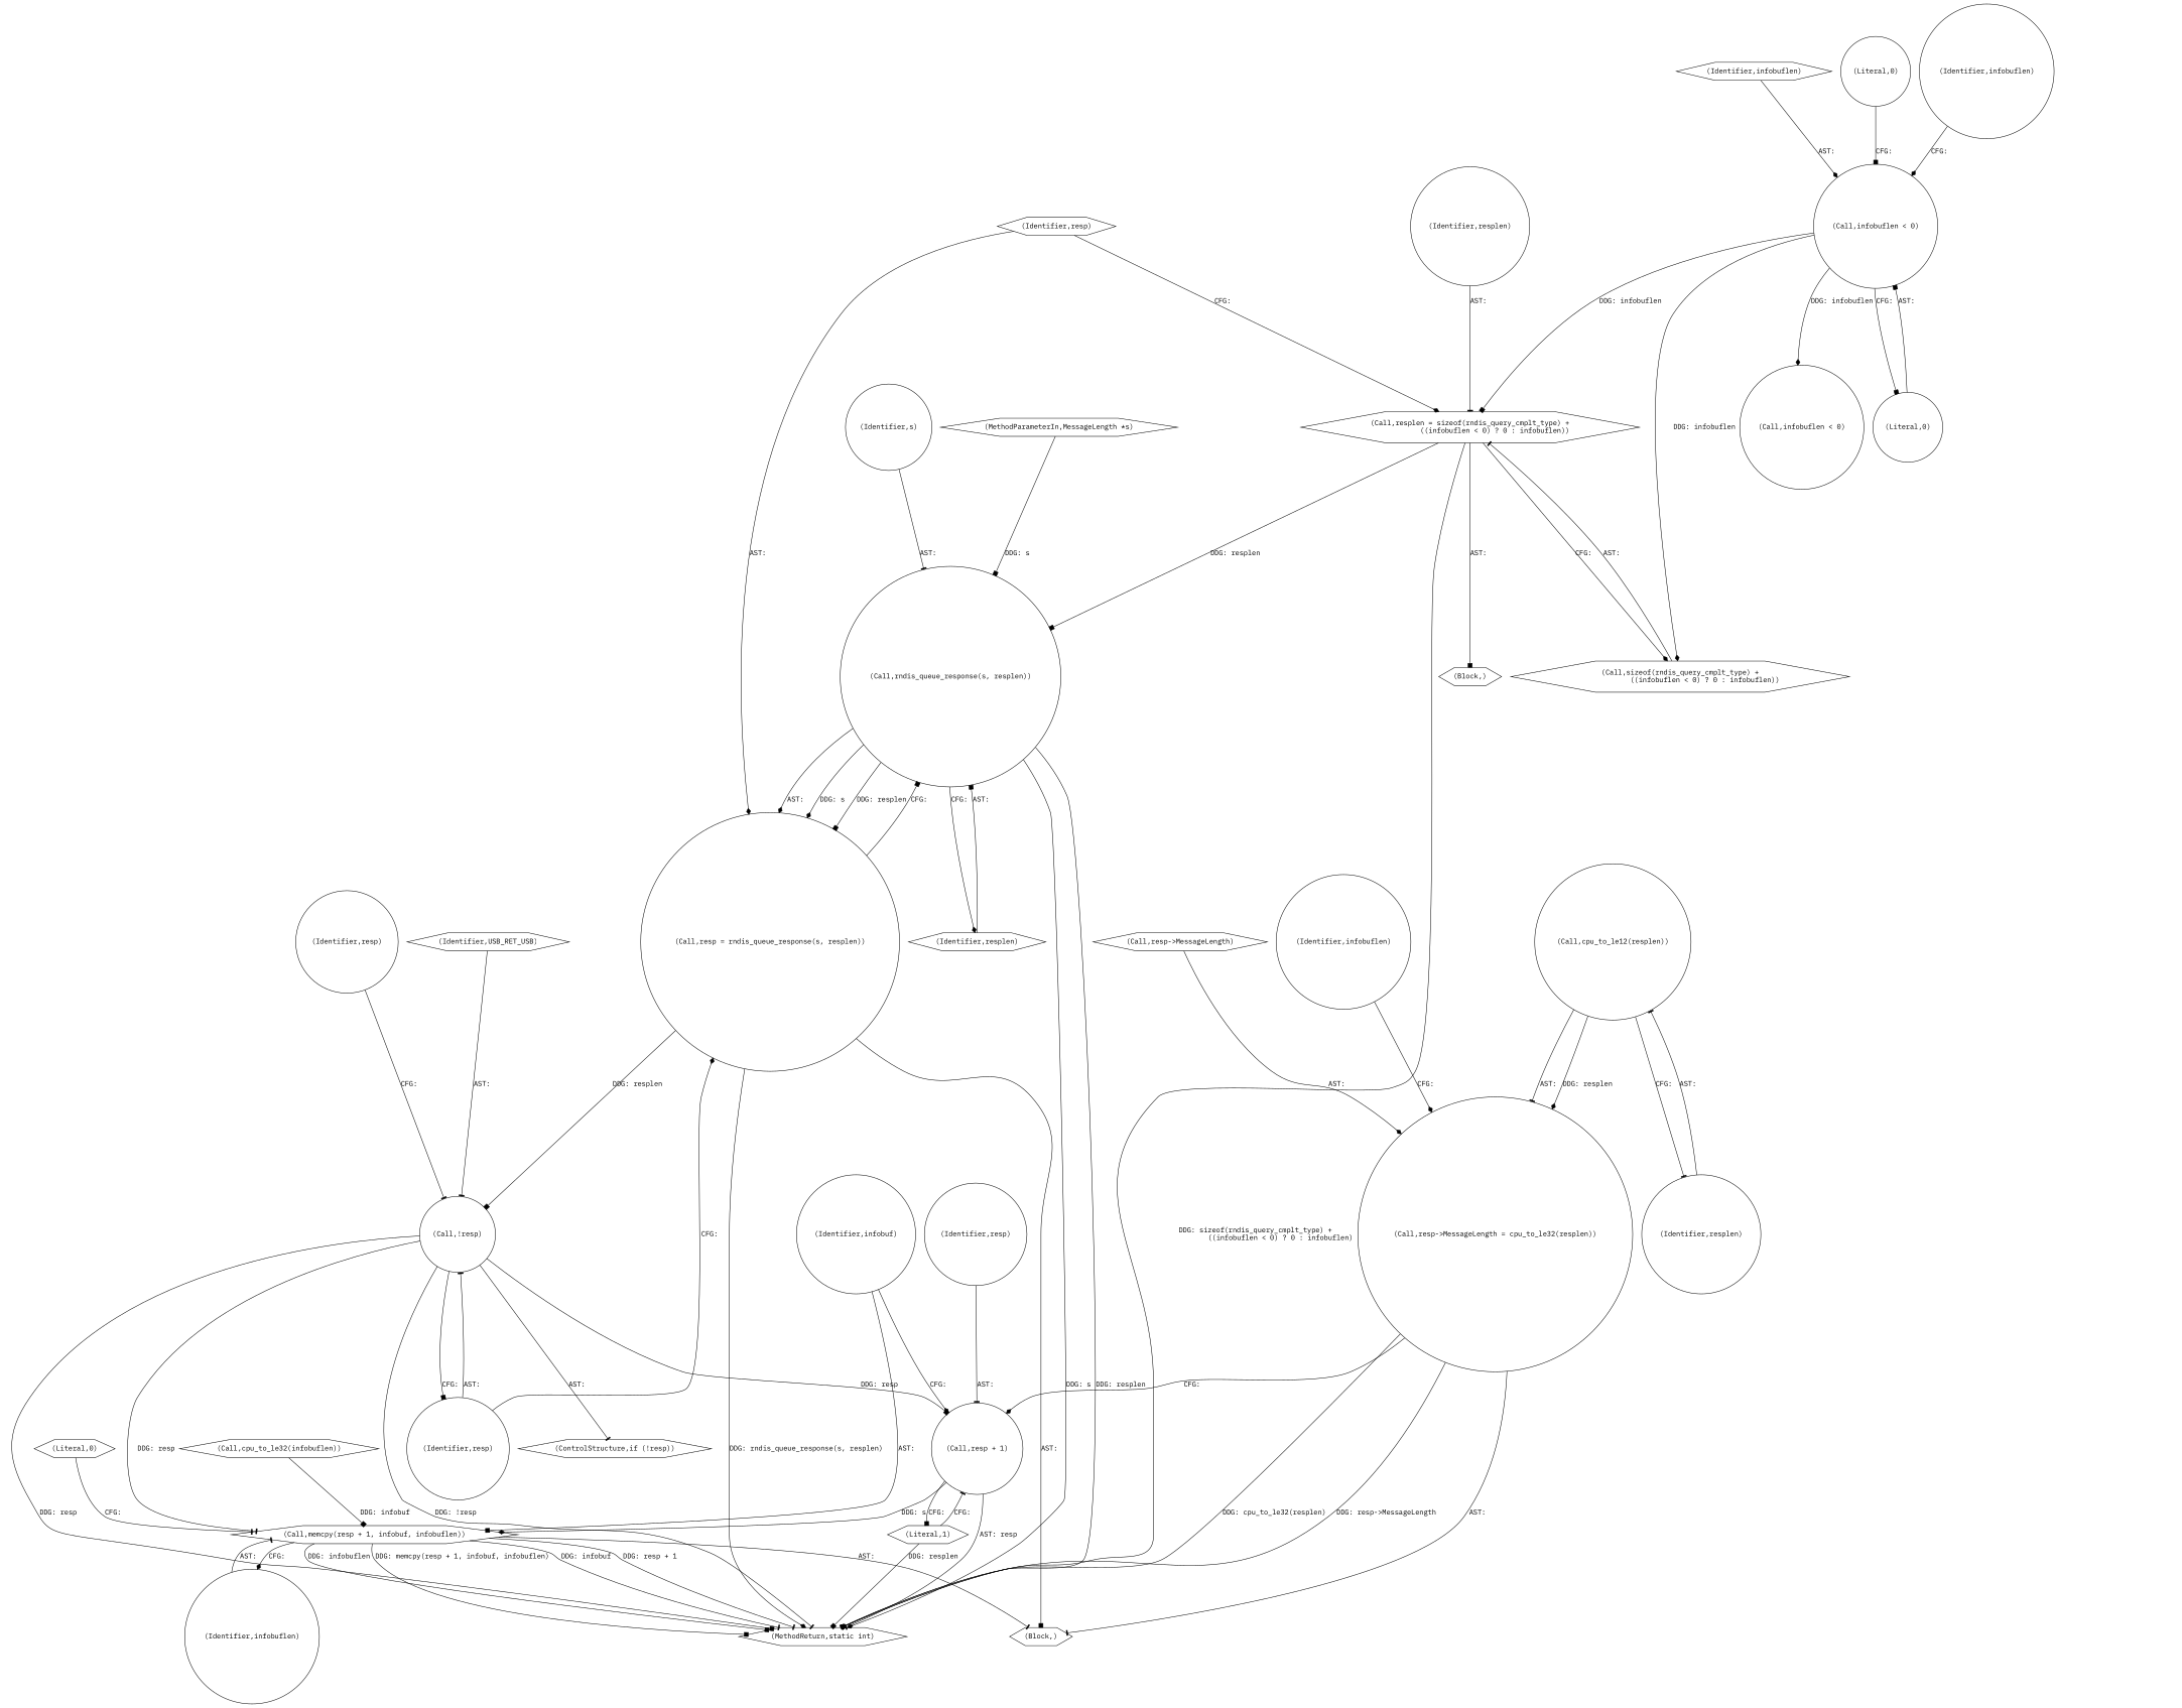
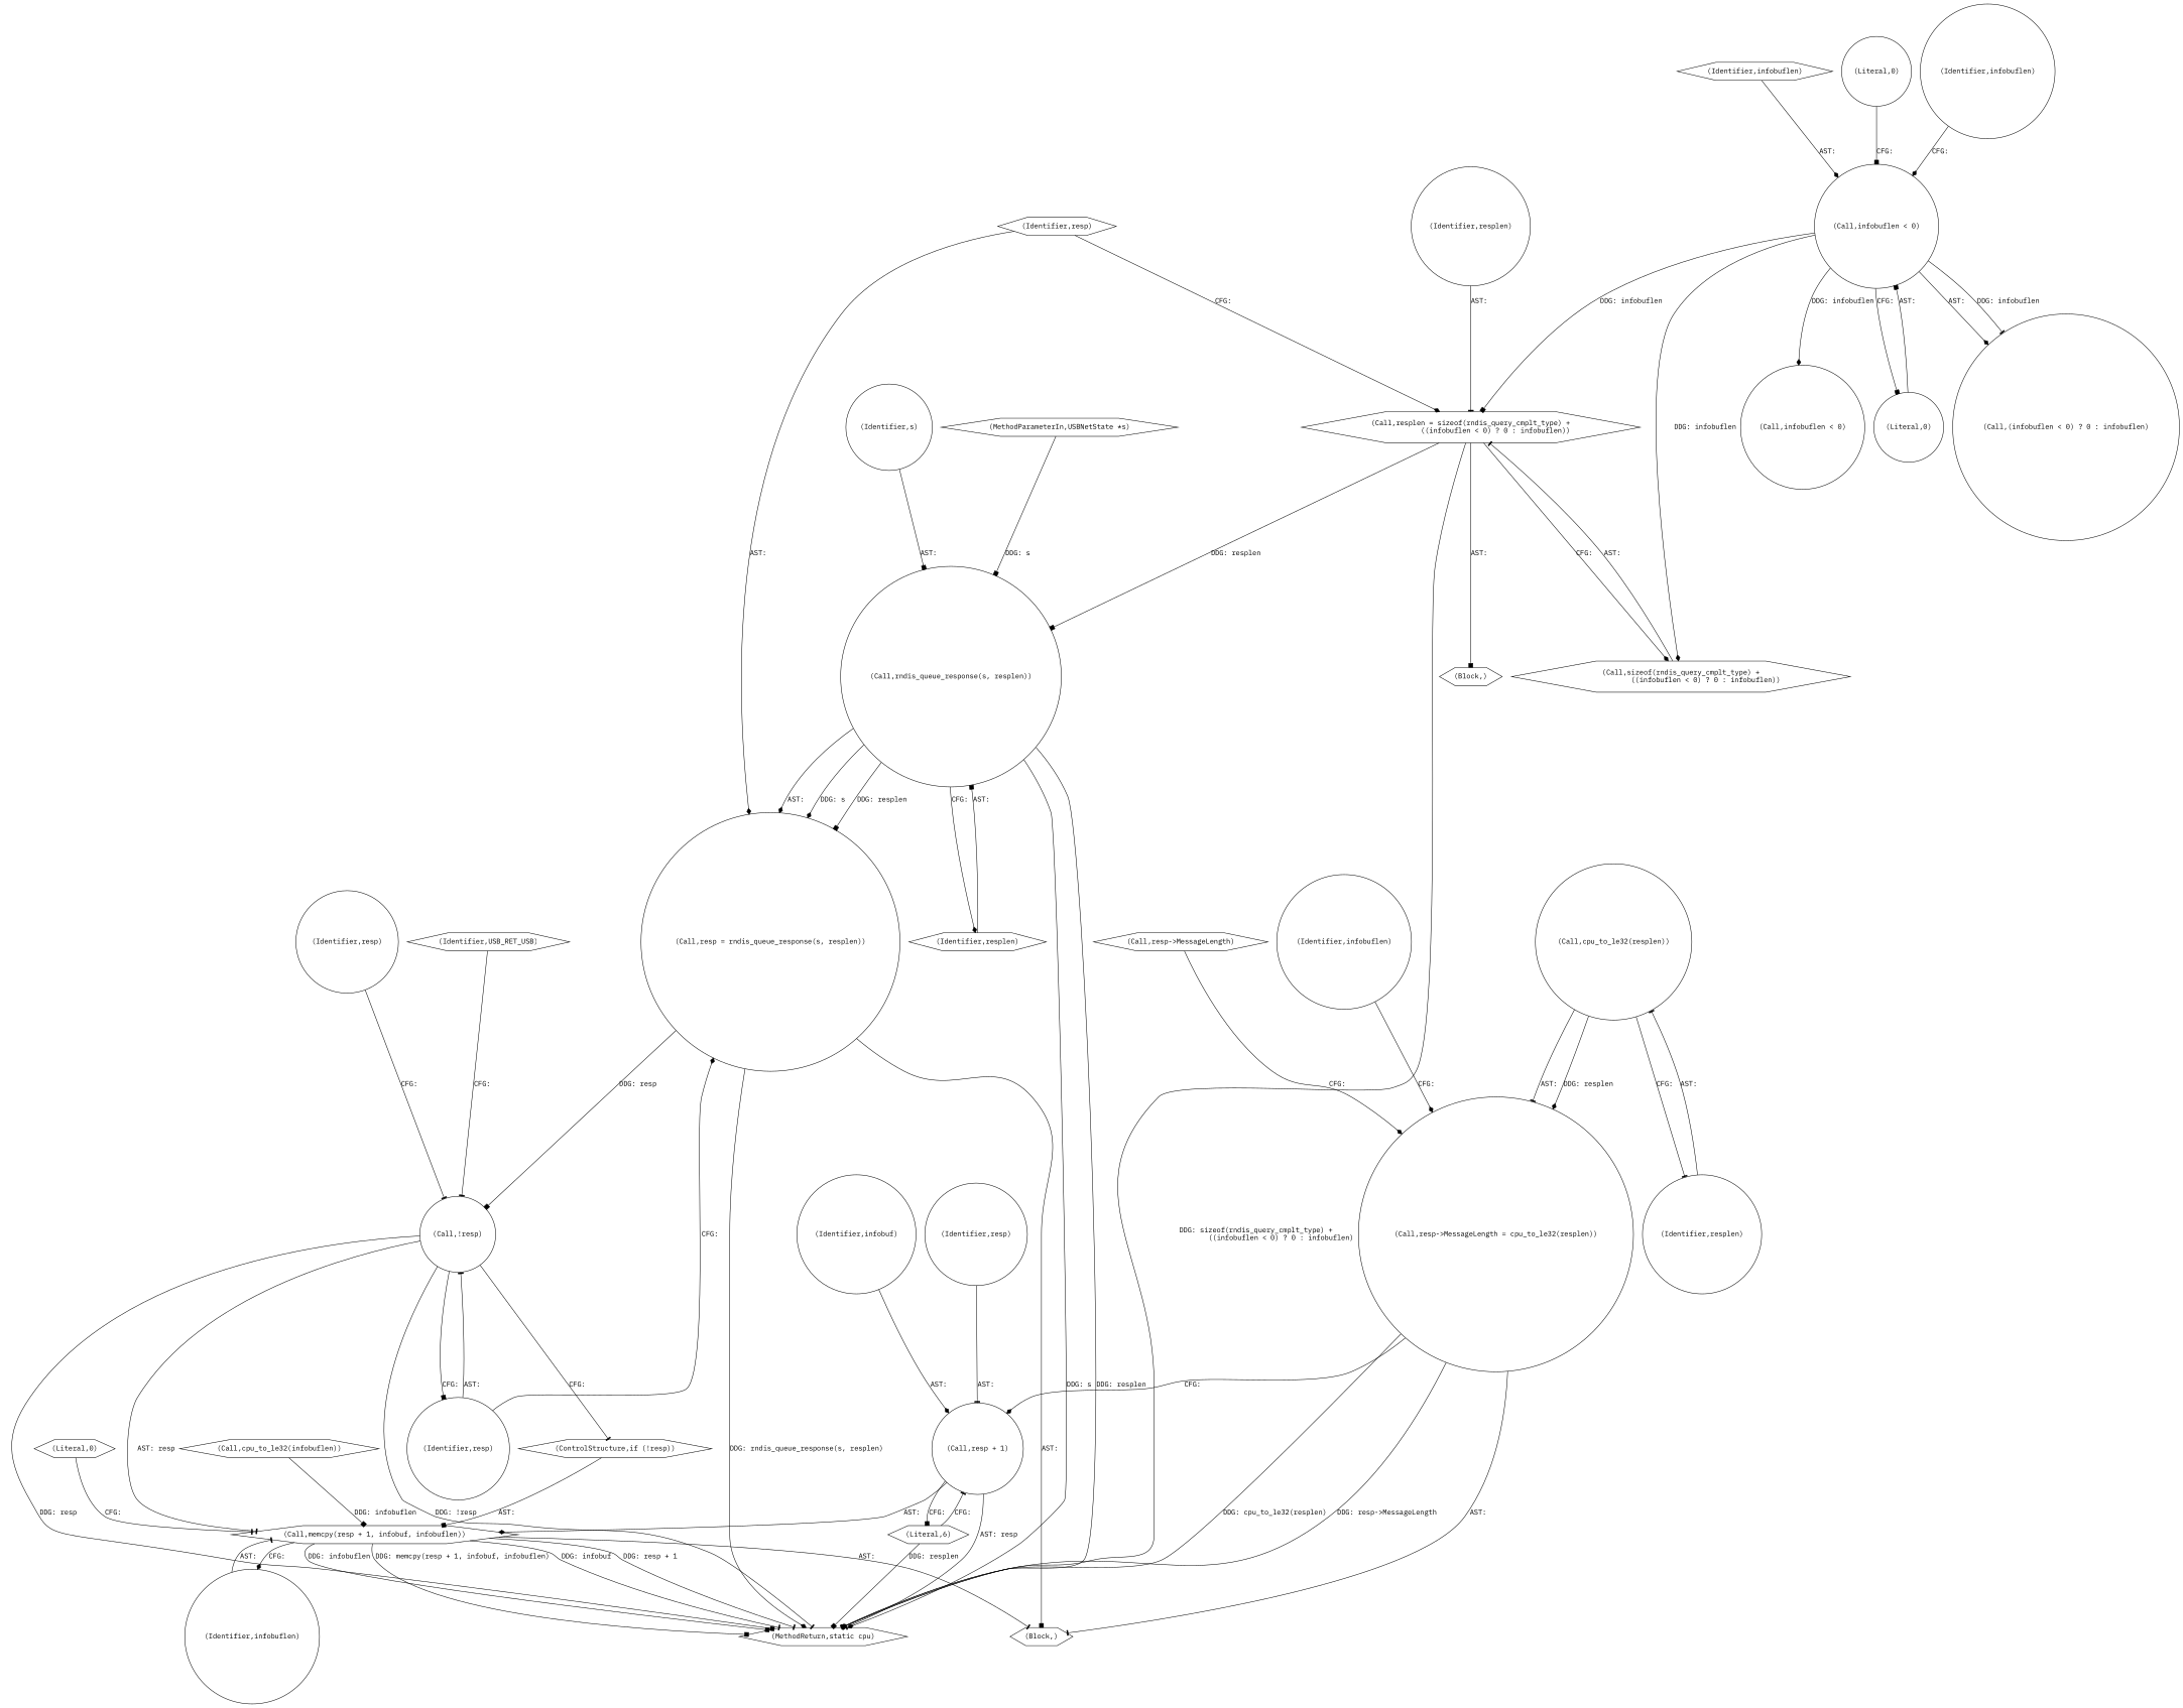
  digraph {
    fontname="IBM Plex Mono"
    node [fontname="IBM Plex Mono" shape=circle]
    edge [arrowhead=tee fontname="IBM Plex Mono"]
    n1 [label="(Call,resplen = sizeof(rndis_query_cmplt_type) +\n            ((infobuflen < 0) ? 0 : infobuflen))" shape=hexagon]
    n2 [label="(Call,rndis_queue_response(s, resplen))"]
-   n3 [label="(MethodReturn,static int)" shape=hexagon]
+   n3 [label="(MethodReturn,static cpu)" shape=hexagon]
    n4 [label="(Call,sizeof(rndis_query_cmplt_type) +\n            ((infobuflen < 0) ? 0 : infobuflen))" shape=hexagon]
    n5 [label="(Block,)" shape=hexagon]
    n6 [label="(Call,resp = rndis_queue_response(s, resplen))"]
    n7 [label="(Identifier,resplen)" shape=hexagon]
    n8 [label="(Call,infobuflen < 0)"]
    n9 [label="(Call,infobuflen < 0)"]
    n10 [label="(Literal,0)"]
+   n11 [label="(Call,(infobuflen < 0) ? 0 : infobuflen)"]
    n12 [label="(Call,!resp)"]
    n13 [label="(Block,)" shape=hexagon]
-   n14 [label="(Call,cpu_to_le12(resplen))"]
+   n14 [label="(Call,cpu_to_le32(resplen))"]
    n15 [label="(Call,resp->MessageLength = cpu_to_le32(resplen))"]
    n16 [label="(Identifier,resplen)"]
    n17 [label="(Call,memcpy(resp + 1, infobuf, infobuflen))" shape=hexagon]
    n18 [label="(Call,resp + 1)"]
    n19 [label="(Identifier,resp)"]
    n20 [label="(ControlStructure,if (!resp))" shape=hexagon]
    n21 [label="(Identifier,infobuflen)"]
-   n22 [label="(Literal,1)" shape=hexagon]
+   n22 [label="(Literal,6)" shape=hexagon]
    n23 [label="(Call,cpu_to_le32(infobuflen))" shape=hexagon]
    n24 [label="(Identifier,resplen)"]
    n25 [label="(Identifier,resp)"]
    n26 [label="(Identifier,s)"]
    n27 [label="(Literal,0)" shape=hexagon]
    n28 [label="(Identifier,resp)" shape=hexagon]
    n29 [label="(Identifier,infobuflen)" shape=hexagon]
    n30 [label="(Identifier,resp)"]
    n31 [label="(Call,resp->MessageLength)" shape=hexagon]
-   n32 [label="(MethodParameterIn,MessageLength *s)" shape=hexagon]
+   n32 [label="(MethodParameterIn,USBNetState *s)" shape=hexagon]
    n33 [label="(Identifier,infobuflen)"]
    n34 [label="(Literal,0)"]
    n35 [label="(Identifier,infobuf)"]
    n36 [label="(Identifier,USB_RET_USB)" shape=hexagon]
    n37 [label="(Identifier,infobuflen)"]
    n1 -> n2 [arrowhead=box label="DDG: resplen"]
    n1 -> n3 [label="DDG: sizeof(rndis_query_cmplt_type) +\n            ((infobuflen < 0) ? 0 : infobuflen)"]
    n1 -> n4 [arrowhead=diamond label="CFG: "]
    n1 -> n5 [arrowhead=box label="AST: "]
    n2 -> n3 [arrowhead=box label="DDG: resplen"]
    n2 -> n3 [arrowhead=diamond label="DDG: s"]
    n2 -> n6 [arrowhead=diamond label="AST: "]
    n2 -> n6 [arrowhead=diamond label="DDG: s"]
    n2 -> n6 [arrowhead=box label="DDG: resplen"]
    n2 -> n7 [arrowhead=diamond label="CFG: "]
    n4 -> n1 [label="AST: "]
-   n6 -> n2 [arrowhead=box label="CFG: "]
    n6 -> n3 [arrowhead=diamond label="DDG: rndis_queue_response(s, resplen)"]
-   n6 -> n12 [arrowhead=box label="DDG: resplen"]
+   n6 -> n12 [arrowhead=box label="DDG: resp"]
    n6 -> n13 [arrowhead=box label="AST: "]
    n7 -> n2 [arrowhead=box label="AST: "]
    n8 -> n1 [arrowhead=box label="DDG: infobuflen"]
    n8 -> n4 [arrowhead=diamond label="DDG: infobuflen"]
    n8 -> n9 [arrowhead=diamond label="DDG: infobuflen"]
    n8 -> n10 [arrowhead=box label="CFG: "]
+   n8 -> n11 [arrowhead=diamond label="AST: "]
+   n8 -> n11 [label="DDG: infobuflen"]
    n10 -> n8 [arrowhead=box label="AST: "]
    n12 -> n3 [label="DDG: !resp"]
    n12 -> n3 [arrowhead=box label="DDG: resp"]
-   n12 -> n17 [label="DDG: resp"]
-   n12 -> n18 [arrowhead=box label="DDG: resp"]
+   n12 -> n17 [label="AST: resp"]
    n12 -> n19 [arrowhead=box label="CFG: "]
-   n12 -> n20 [label="AST: "]
+   n12 -> n20 [label="CFG: "]
    n14 -> n15 [label="AST: "]
    n14 -> n15 [arrowhead=diamond label="DDG: resplen"]
    n14 -> n16 [label="CFG: "]
    n15 -> n3 [arrowhead=box label="DDG: cpu_to_le32(resplen)"]
    n15 -> n3 [label="DDG: resp->MessageLength"]
    n15 -> n13 [label="AST: "]
    n15 -> n18 [arrowhead=diamond label="CFG: "]
    n16 -> n14 [label="AST: "]
    n17 -> n3 [arrowhead=box label="DDG: memcpy(resp + 1, infobuf, infobuflen)"]
    n17 -> n3 [label="DDG: infobuf"]
    n17 -> n3 [label="DDG: resp + 1"]
    n17 -> n3 [arrowhead=box label="DDG: infobuflen"]
    n17 -> n13 [label="AST: "]
    n17 -> n21 [arrowhead=diamond label="CFG: "]
    n18 -> n3 [label="AST: resp"]
-   n18 -> n17 [arrowhead=diamond label="DDG: s"]
+   n18 -> n17 [arrowhead=diamond label="AST: "]
    n18 -> n22 [arrowhead=box label="CFG: "]
    n19 -> n6 [arrowhead=diamond label="CFG: "]
    n19 -> n12 [label="AST: "]
    n21 -> n17 [label="AST: "]
    n22 -> n3 [arrowhead=box label="DDG: resplen"]
    n22 -> n18 [label="CFG: "]
-   n23 -> n17 [arrowhead=box label="DDG: infobuf"]
+   n23 -> n17 [arrowhead=box label="DDG: infobuflen"]
    n24 -> n1 [label="AST: "]
    n25 -> n18 [label="AST: "]
-   n26 -> n2 [label="AST: "]
+   n26 -> n2 [arrowhead=box label="AST: "]
    n27 -> n17 [label="CFG: "]
    n28 -> n1 [arrowhead=diamond label="CFG: "]
    n28 -> n6 [arrowhead=diamond label="AST: "]
    n29 -> n8 [arrowhead=diamond label="AST: "]
    n30 -> n12 [label="CFG: "]
-   n31 -> n15 [arrowhead=diamond label="AST: "]
+   n31 -> n15 [arrowhead=diamond label="CFG: "]
    n32 -> n2 [arrowhead=box label="DDG: s"]
    n33 -> n15 [arrowhead=diamond label="CFG: "]
    n34 -> n8 [arrowhead=box label="CFG: "]
-   n35 -> n17 [arrowhead=box label="AST: "]
-   n35 -> n18 [arrowhead=diamond label="CFG: "]
-   n36 -> n12 [label="AST: "]
+   n20 -> n17 [arrowhead=box label="AST: "]
+   n35 -> n18 [arrowhead=diamond label="AST: "]
+   n36 -> n12 [label="CFG: "]
    n37 -> n8 [arrowhead=diamond label="CFG: "]
  }
